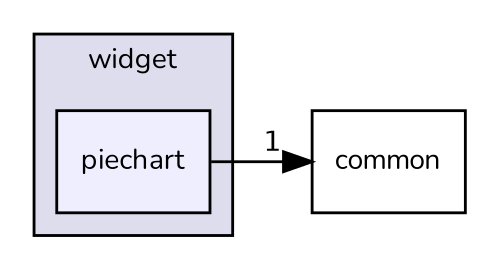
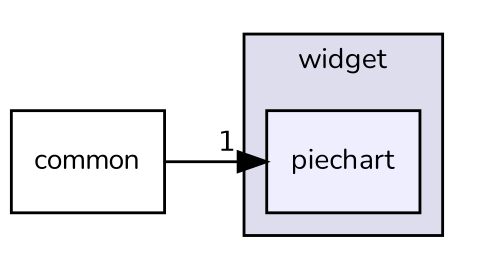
  digraph {
    compound=true
    rankdir=LR
    fontname=Nunito
    node [fontname=Nunito fontsize=10 shape=box]
    n1 [fillcolor="#eeeeff" label=piechart pencolor=black style=filled]
    n2 [label=common]
    subgraph cluster_1 {
      bgcolor="#ddddee"
      fontsize=10
      label=widget
      pencolor=black
      n1
    }
-   n1 -> n2 [headlabel=1 labeldistance=1.5 labelfontname=Helvetica labelfontsize=10 fontname=Nunito]
+   n2 -> n1 [headlabel=1 labeldistance=1.5 labelfontname=Helvetica labelfontsize=10 fontname=Nunito]
  }
